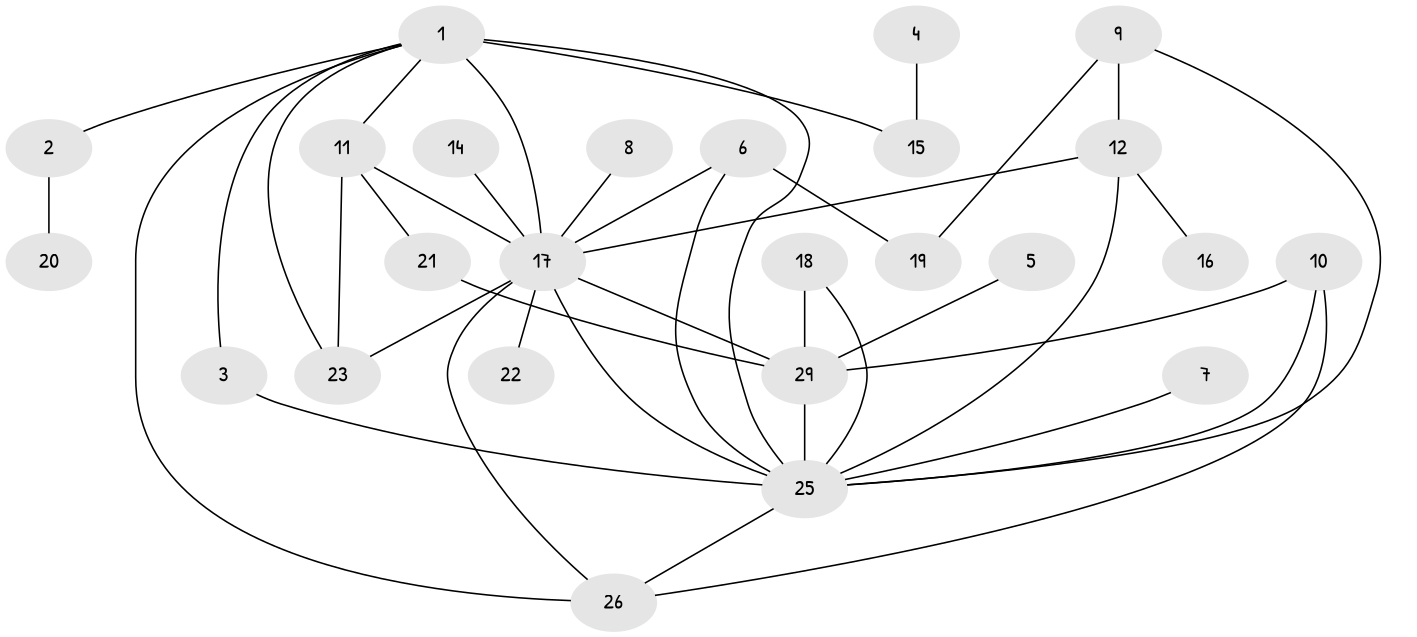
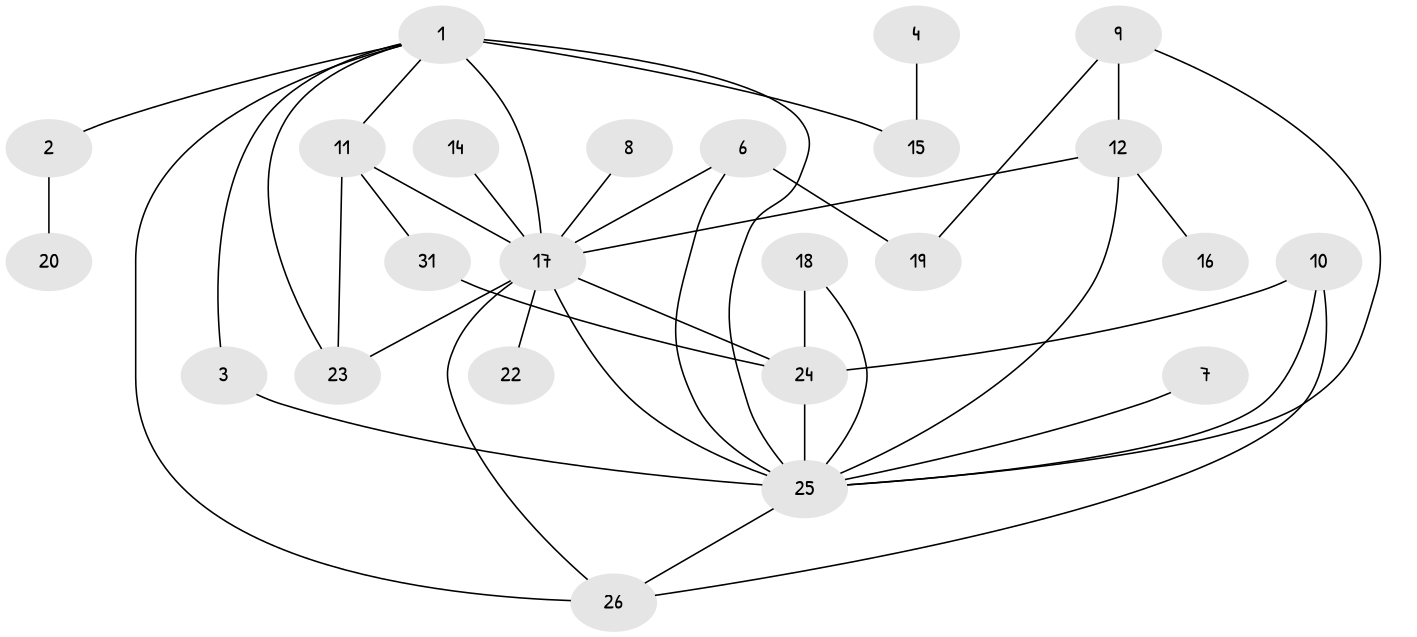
  graph {
    fontname="Patrick Hand"
    node [color=gray90 fontname="Patrick Hand" style=filled]
    edge [fontname="Patrick Hand" weight=1.0]
    1
    2
    3
    11
    15
    17
    23
    25
    26
    20
-   21
-   24 [label=29]
+   21 [label=31]
+   24
    22
    4
-   5
    6
    19
    7
    8
    9
    12
    16
    10
    14
    18
    1 -- 2
    1 -- 3
    1 -- 11
    1 -- 15 [weight=2.0]
    1 -- 17 [weight=2.0]
    1 -- 23
    1 -- 25
    1 -- 26
    2 -- 20
    3 -- 25
    11 -- 17
    11 -- 23
    11 -- 21
    17 -- 23
    17 -- 25 [weight=2.0]
    17 -- 26
    17 -- 24
    17 -- 22
    25 -- 26
    21 -- 24
    24 -- 25
    4 -- 15
-   5 -- 24
    6 -- 17
    6 -- 25
    6 -- 19
    7 -- 25
    8 -- 17
    9 -- 25
    9 -- 19
    9 -- 12
    12 -- 17
    12 -- 25
    12 -- 16
    10 -- 25
    10 -- 26
    10 -- 24
    14 -- 17
    18 -- 25 [weight=2.0]
    18 -- 24
  }
